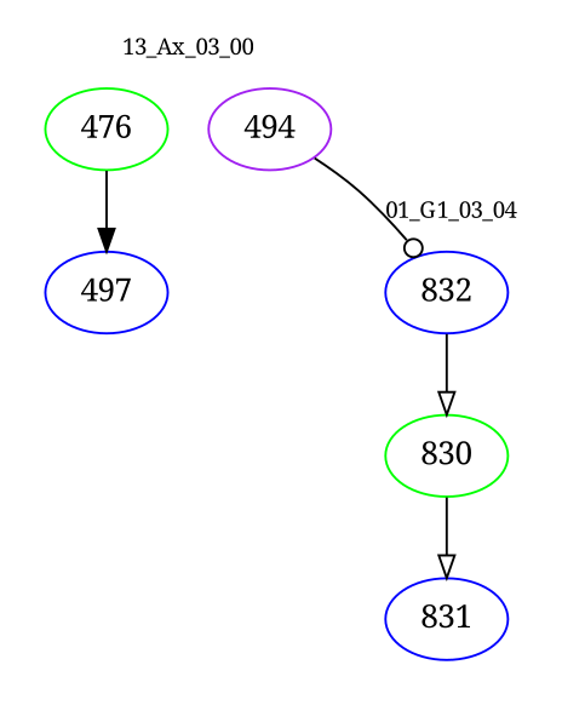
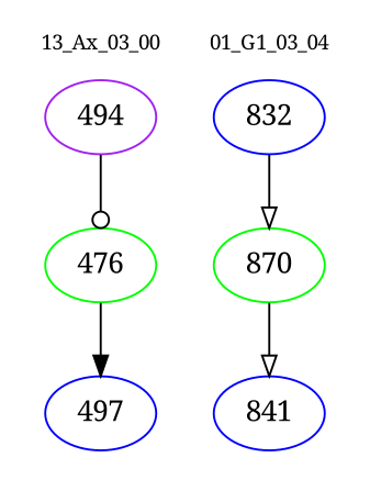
  digraph {
    fontname="Noto Serif"
    node [color=blue fontname="Noto Serif"]
    edge [arrowhead=onormal color=black fontname="Noto Serif"]
    n1 [color=purple label=494]
    n2 [color=green label=476]
    n3 [label=497]
    n4 [label=832]
-   n5 [color=green label=830]
-   n6 [label=831]
+   n5 [color=green label=870]
+   n6 [label=841]
    subgraph cluster_1 {
      color=white
      fontsize=10
      label="13_Ax_03_00"
      n1
      n2
      n3
    }
    subgraph cluster_2 {
      color=white
      fontsize=10
      label="01_G1_03_04"
      n4
      n5
      n6
    }
-   n1 -> n4 [arrowhead=odot]
+   n1 -> n2 [arrowhead=odot]
    n2 -> n3 [arrowhead=normal]
    n4 -> n5
    n5 -> n6
  }
